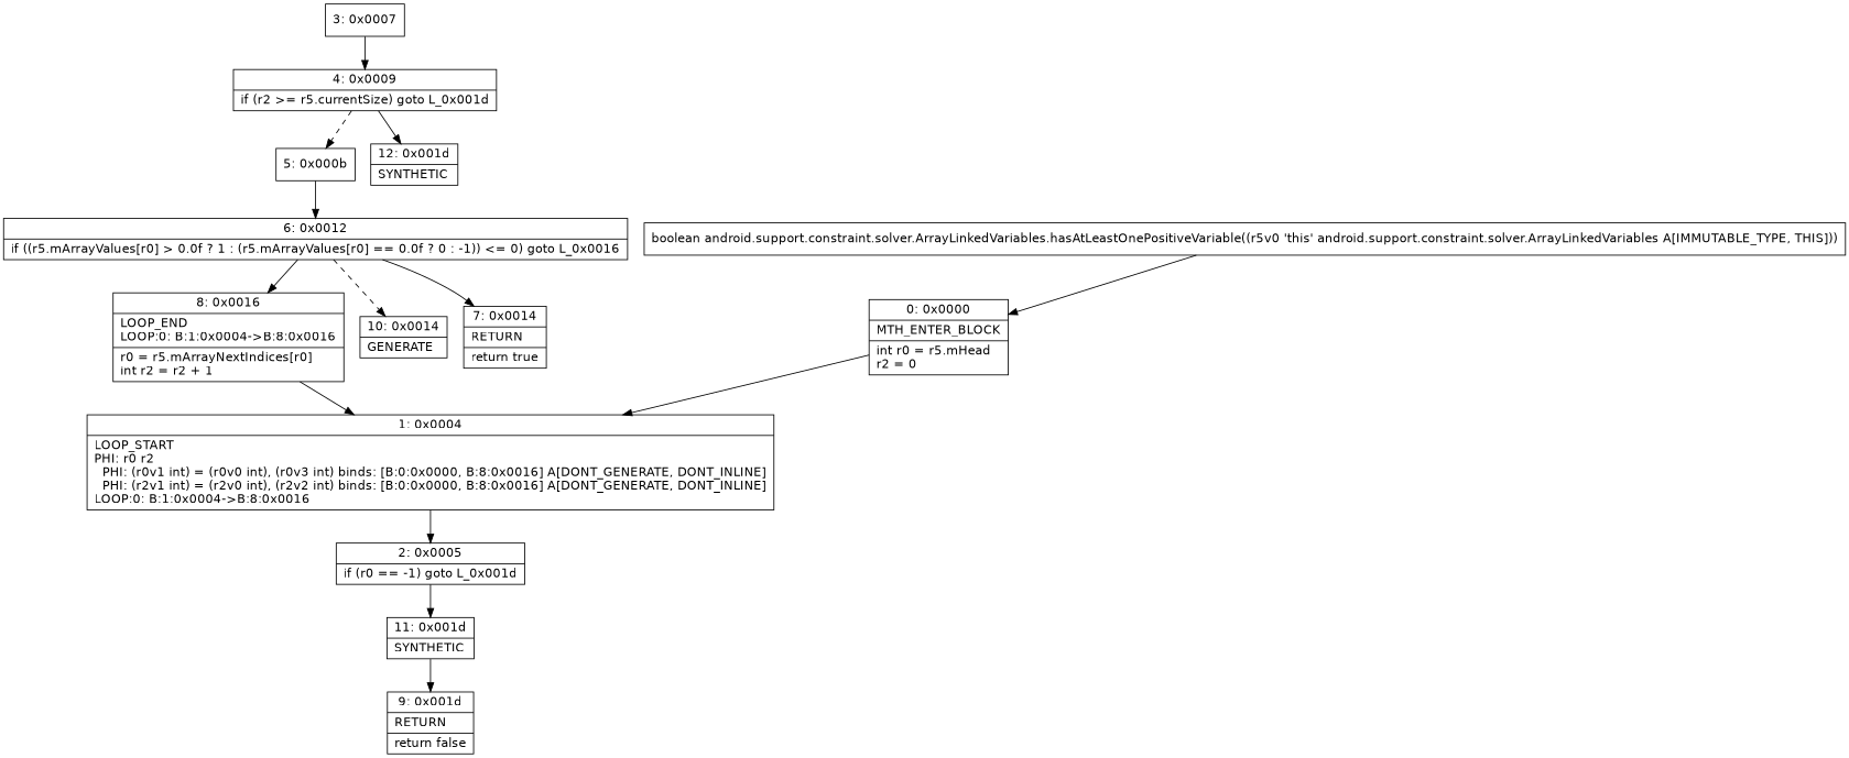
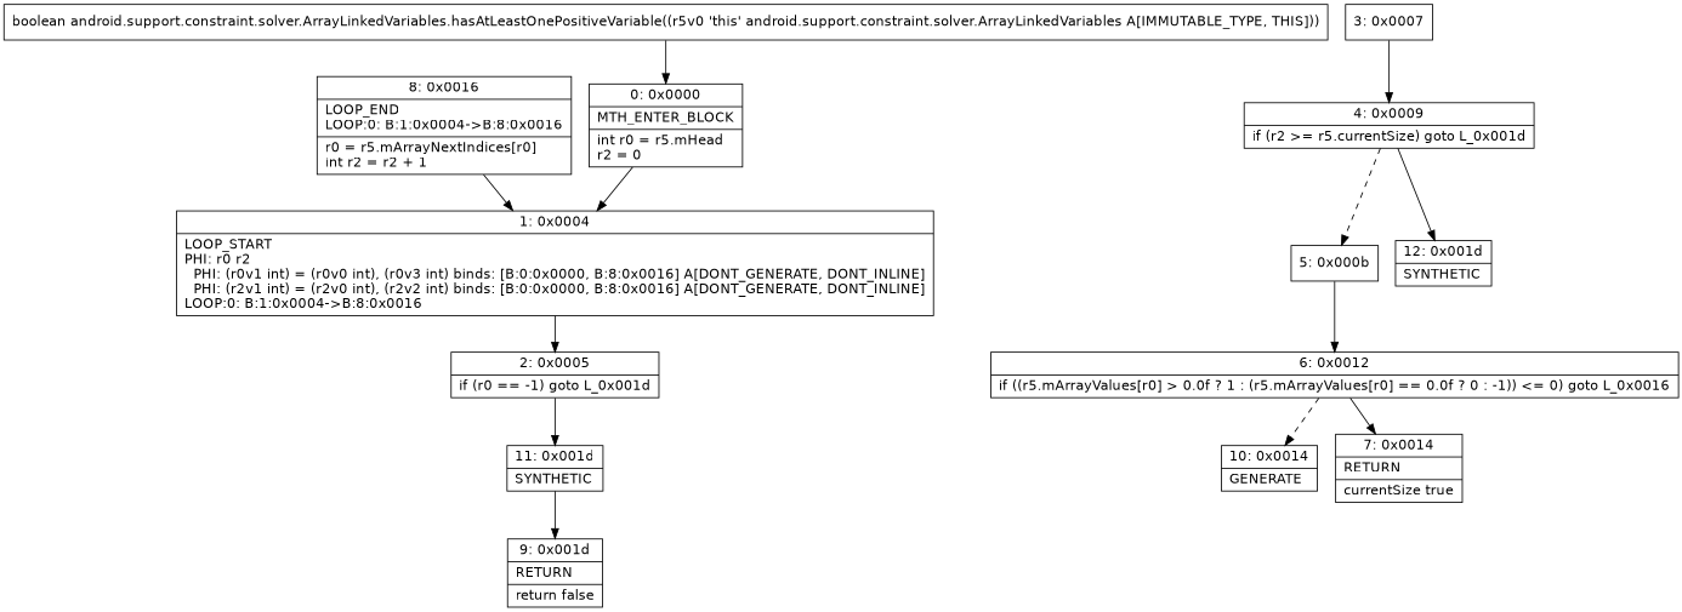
  digraph {
    fontname="DejaVu Sans"
    node [fontname="DejaVu Sans" shape=record]
    edge [fontname="DejaVu Sans"]
    n1 [label="{0\:\ 0x0000|MTH_ENTER_BLOCK\l|int r0 = r5.mHead\lr2 = 0\l}"]
    n2 [label="{1\:\ 0x0004|LOOP_START\lPHI: r0 r2 \l  PHI: (r0v1 int) = (r0v0 int), (r0v3 int) binds: [B:0:0x0000, B:8:0x0016] A[DONT_GENERATE, DONT_INLINE]\l  PHI: (r2v1 int) = (r2v0 int), (r2v2 int) binds: [B:0:0x0000, B:8:0x0016] A[DONT_GENERATE, DONT_INLINE]\lLOOP:0: B:1:0x0004\-\>B:8:0x0016\l}"]
    n3 [label="{2\:\ 0x0005|if (r0 == \-1) goto L_0x001d\l}"]
    n4 [label="{11\:\ 0x001d|SYNTHETIC\l}"]
    n5 [label="{3\:\ 0x0007}"]
    n6 [label="{4\:\ 0x0009|if (r2 \>= r5.currentSize) goto L_0x001d\l}"]
    n7 [label="{9\:\ 0x001d|RETURN\l|return false\l}"]
    n8 [label="{5\:\ 0x000b}"]
    n9 [label="{12\:\ 0x001d|SYNTHETIC\l}"]
    n10 [label="{6\:\ 0x0012|if ((r5.mArrayValues[r0] \> 0.0f ? 1 : (r5.mArrayValues[r0] == 0.0f ? 0 : \-1)) \<= 0) goto L_0x0016\l}"]
    n11 [label="{8\:\ 0x0016|LOOP_END\lLOOP:0: B:1:0x0004\-\>B:8:0x0016\l|r0 = r5.mArrayNextIndices[r0]\lint r2 = r2 + 1\l}"]
    n12 [label="{10\:\ 0x0014|GENERATE\l}"]
-   n13 [label="{7\:\ 0x0014|RETURN\l|return true\l}"]
+   n13 [label="{7\:\ 0x0014|RETURN\l|currentSize true\l}"]
    n14 [label="{boolean android.support.constraint.solver.ArrayLinkedVariables.hasAtLeastOnePositiveVariable((r5v0 'this' android.support.constraint.solver.ArrayLinkedVariables A[IMMUTABLE_TYPE, THIS])) }"]
    n1 -> n2
    n2 -> n3
    n3 -> n4
    n4 -> n7
    n5 -> n6
    n6 -> n8 [style=dashed]
    n6 -> n9
    n8 -> n10
-   n10 -> n11
    n10 -> n12 [style=dashed]
    n10 -> n13
    n11 -> n2
    n14 -> n1
  }
